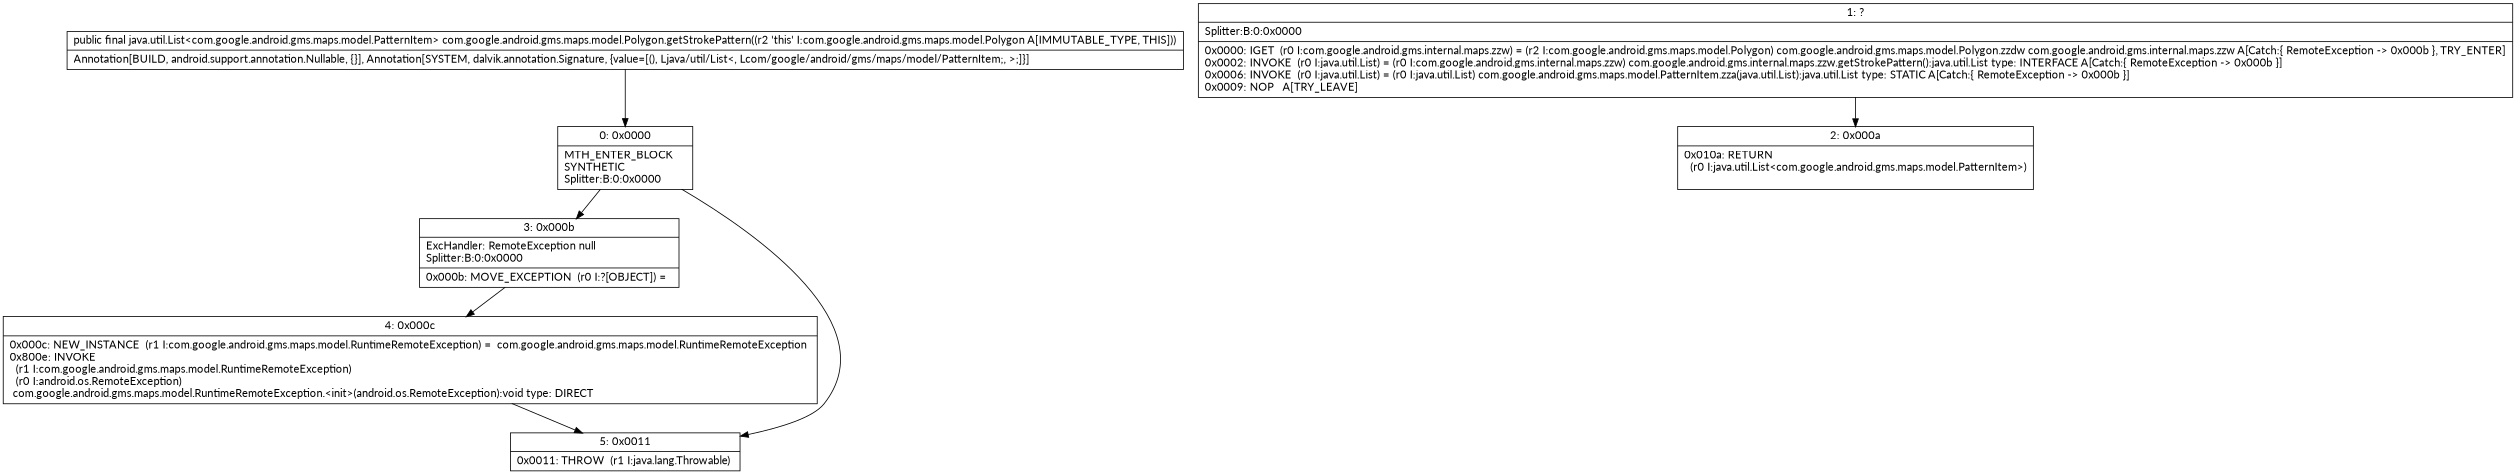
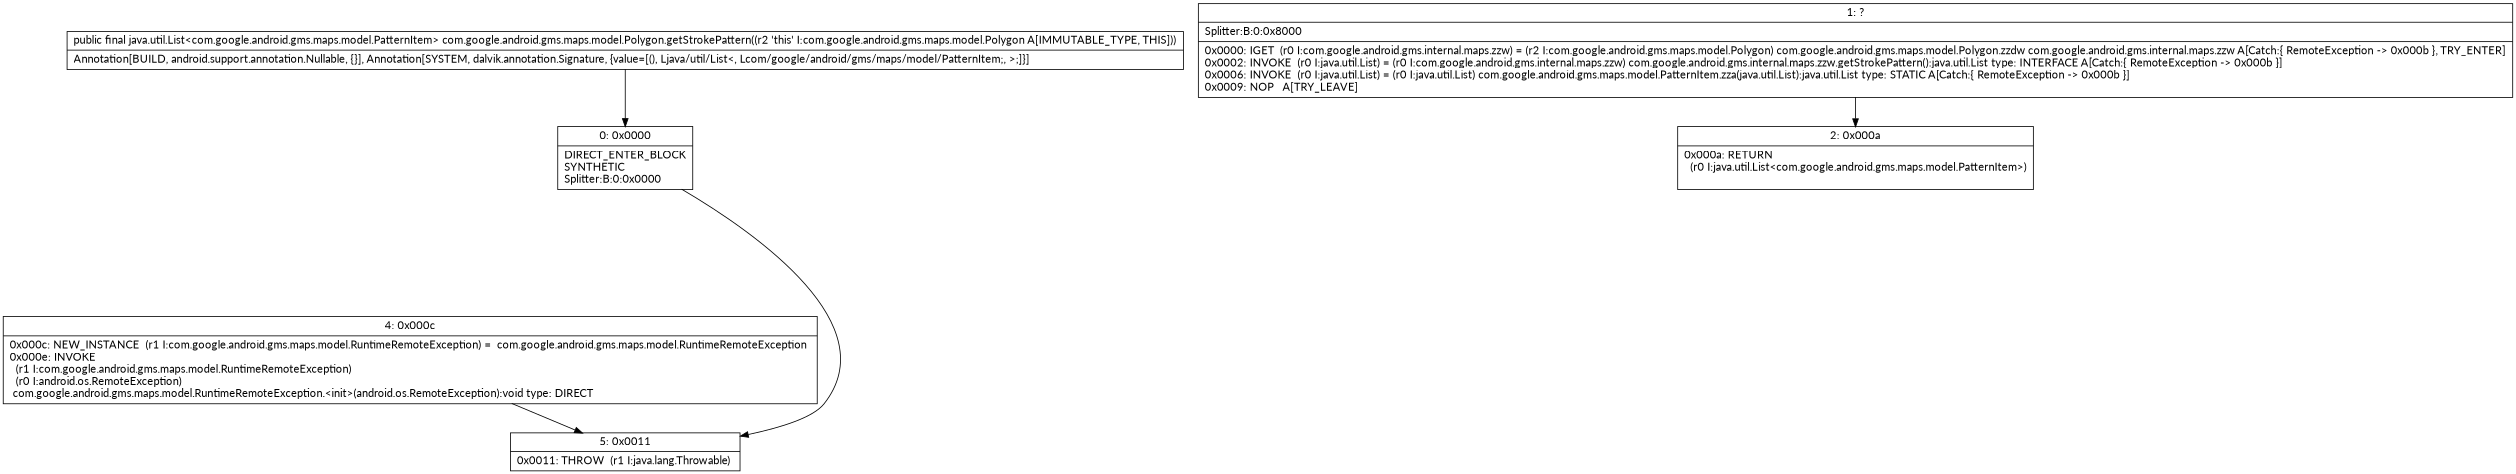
  digraph {
    fontname=Lato
    node [fontname=Lato shape=record]
    edge [fontname=Lato]
-   n1 [label="{0\:\ 0x0000|MTH_ENTER_BLOCK\lSYNTHETIC\lSplitter:B:0:0x0000\l}"]
-   n2 [label="{3\:\ 0x000b|ExcHandler: RemoteException null\lSplitter:B:0:0x0000\l|0x000b: MOVE_EXCEPTION  (r0 I:?[OBJECT]) =  \l}"]
+   n1 [label="{0\:\ 0x0000|DIRECT_ENTER_BLOCK\lSYNTHETIC\lSplitter:B:0:0x0000\l}"]
    n3 [label="{5\:\ 0x0011|0x0011: THROW  (r1 I:java.lang.Throwable) \l}"]
-   n4 [label="{1\:\ ?|Splitter:B:0:0x0000\l|0x0000: IGET  (r0 I:com.google.android.gms.internal.maps.zzw) = (r2 I:com.google.android.gms.maps.model.Polygon) com.google.android.gms.maps.model.Polygon.zzdw com.google.android.gms.internal.maps.zzw A[Catch:\{ RemoteException \-\> 0x000b \}, TRY_ENTER]\l0x0002: INVOKE  (r0 I:java.util.List) = (r0 I:com.google.android.gms.internal.maps.zzw) com.google.android.gms.internal.maps.zzw.getStrokePattern():java.util.List type: INTERFACE A[Catch:\{ RemoteException \-\> 0x000b \}]\l0x0006: INVOKE  (r0 I:java.util.List) = (r0 I:java.util.List) com.google.android.gms.maps.model.PatternItem.zza(java.util.List):java.util.List type: STATIC A[Catch:\{ RemoteException \-\> 0x000b \}]\l0x0009: NOP   A[TRY_LEAVE]\l}"]
-   n5 [label="{2\:\ 0x000a|0x010a: RETURN  \l  (r0 I:java.util.List\<com.google.android.gms.maps.model.PatternItem\>)\l \l}"]
-   n6 [label="{4\:\ 0x000c|0x000c: NEW_INSTANCE  (r1 I:com.google.android.gms.maps.model.RuntimeRemoteException) =  com.google.android.gms.maps.model.RuntimeRemoteException \l0x800e: INVOKE  \l  (r1 I:com.google.android.gms.maps.model.RuntimeRemoteException)\l  (r0 I:android.os.RemoteException)\l com.google.android.gms.maps.model.RuntimeRemoteException.\<init\>(android.os.RemoteException):void type: DIRECT \l}"]
+   n4 [label="{1\:\ ?|Splitter:B:0:0x8000\l|0x0000: IGET  (r0 I:com.google.android.gms.internal.maps.zzw) = (r2 I:com.google.android.gms.maps.model.Polygon) com.google.android.gms.maps.model.Polygon.zzdw com.google.android.gms.internal.maps.zzw A[Catch:\{ RemoteException \-\> 0x000b \}, TRY_ENTER]\l0x0002: INVOKE  (r0 I:java.util.List) = (r0 I:com.google.android.gms.internal.maps.zzw) com.google.android.gms.internal.maps.zzw.getStrokePattern():java.util.List type: INTERFACE A[Catch:\{ RemoteException \-\> 0x000b \}]\l0x0006: INVOKE  (r0 I:java.util.List) = (r0 I:java.util.List) com.google.android.gms.maps.model.PatternItem.zza(java.util.List):java.util.List type: STATIC A[Catch:\{ RemoteException \-\> 0x000b \}]\l0x0009: NOP   A[TRY_LEAVE]\l}"]
+   n5 [label="{2\:\ 0x000a|0x000a: RETURN  \l  (r0 I:java.util.List\<com.google.android.gms.maps.model.PatternItem\>)\l \l}"]
+   n6 [label="{4\:\ 0x000c|0x000c: NEW_INSTANCE  (r1 I:com.google.android.gms.maps.model.RuntimeRemoteException) =  com.google.android.gms.maps.model.RuntimeRemoteException \l0x000e: INVOKE  \l  (r1 I:com.google.android.gms.maps.model.RuntimeRemoteException)\l  (r0 I:android.os.RemoteException)\l com.google.android.gms.maps.model.RuntimeRemoteException.\<init\>(android.os.RemoteException):void type: DIRECT \l}"]
    n7 [label="{public final java.util.List\<com.google.android.gms.maps.model.PatternItem\> com.google.android.gms.maps.model.Polygon.getStrokePattern((r2 'this' I:com.google.android.gms.maps.model.Polygon A[IMMUTABLE_TYPE, THIS]))  | Annotation[BUILD, android.support.annotation.Nullable, \{\}], Annotation[SYSTEM, dalvik.annotation.Signature, \{value=[(), Ljava\/util\/List\<, Lcom\/google\/android\/gms\/maps\/model\/PatternItem;, \>;]\}]\l}"]
-   n1 -> n2
    n1 -> n3
-   n2 -> n6
    n4 -> n5
    n6 -> n3
    n7 -> n1
  }
